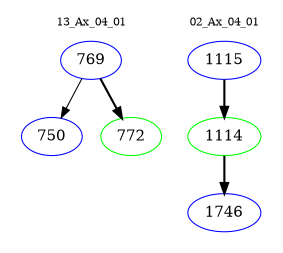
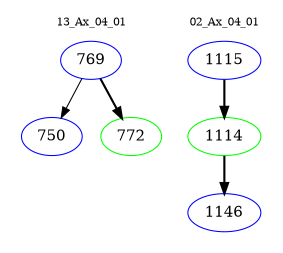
  digraph {
    node [color=blue]
    edge [color=black style=bold]
    n1 [label=769]
    n2 [label=750]
    n3 [color=green label=772]
    n4 [label=1115]
    n5 [color=green label=1114]
-   n6 [label=1746]
+   n6 [label=1146]
    subgraph cluster_1 {
      color=white
      fontsize=10
      label="13_Ax_04_01"
      n1
      n2
      n3
    }
    subgraph cluster_2 {
      color=white
      fontsize=10
      label="02_Ax_04_01"
      n4
      n5
      n6
    }
    n1 -> n2 [style=solid]
    n1 -> n3
    n4 -> n5
    n5 -> n6
  }
